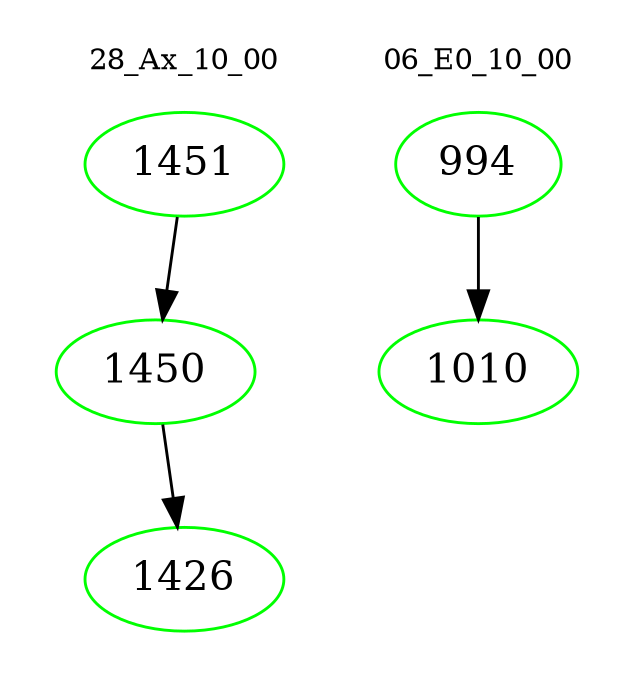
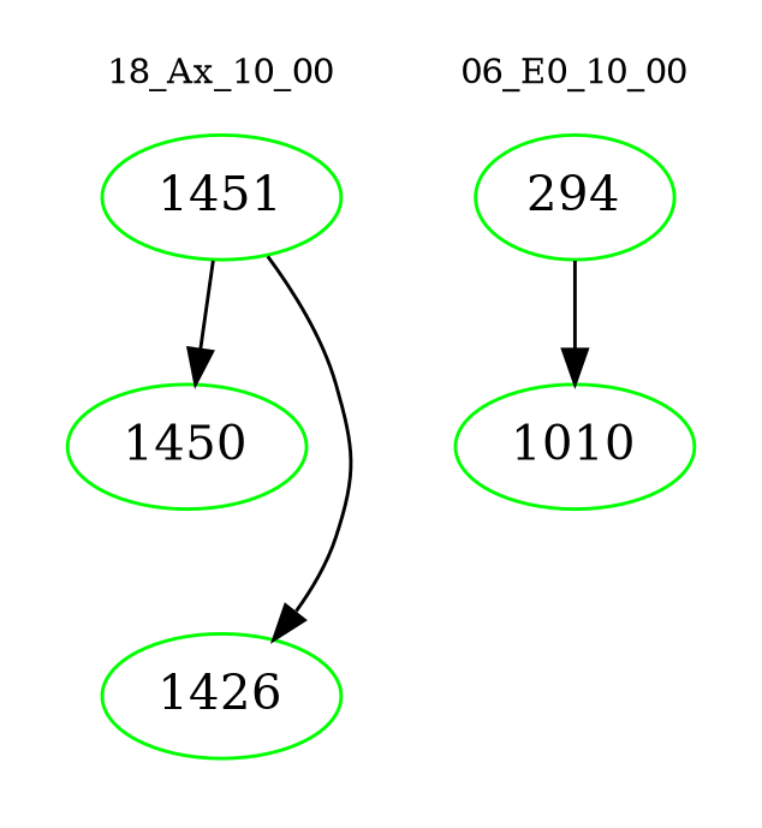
  digraph {
    node [color=green]
    edge [color=black]
    n1 [label=1451]
    n2 [label=1450]
    n3 [label=1426]
-   n4 [label=994]
+   n4 [label=294]
    n5 [label=1010]
    subgraph cluster_1 {
      color=white
      fontsize=10
-     label="28_Ax_10_00"
+     label="18_Ax_10_00"
      n1
      n2
      n3
    }
    subgraph cluster_2 {
      color=white
      fontsize=10
      label="06_E0_10_00"
      n4
      n5
    }
    n1 -> n2
-   n2 -> n3
+   n1 -> n3
    n4 -> n5
  }
